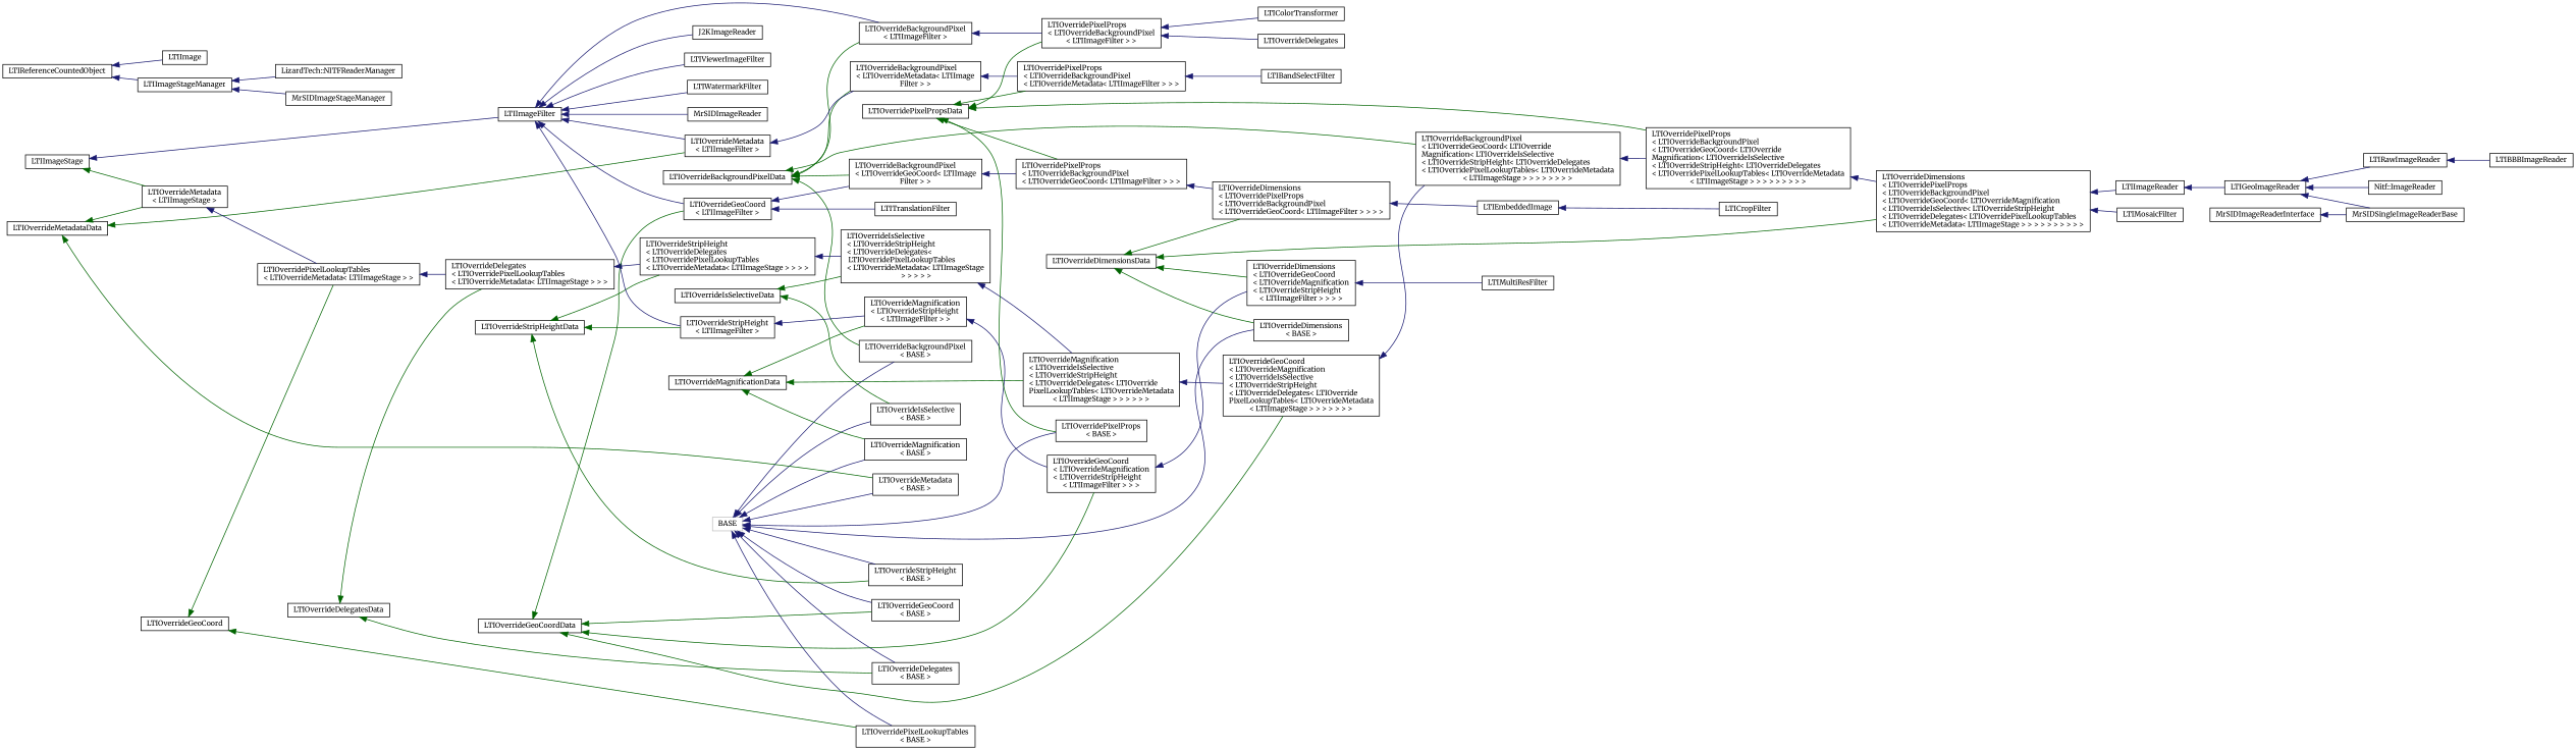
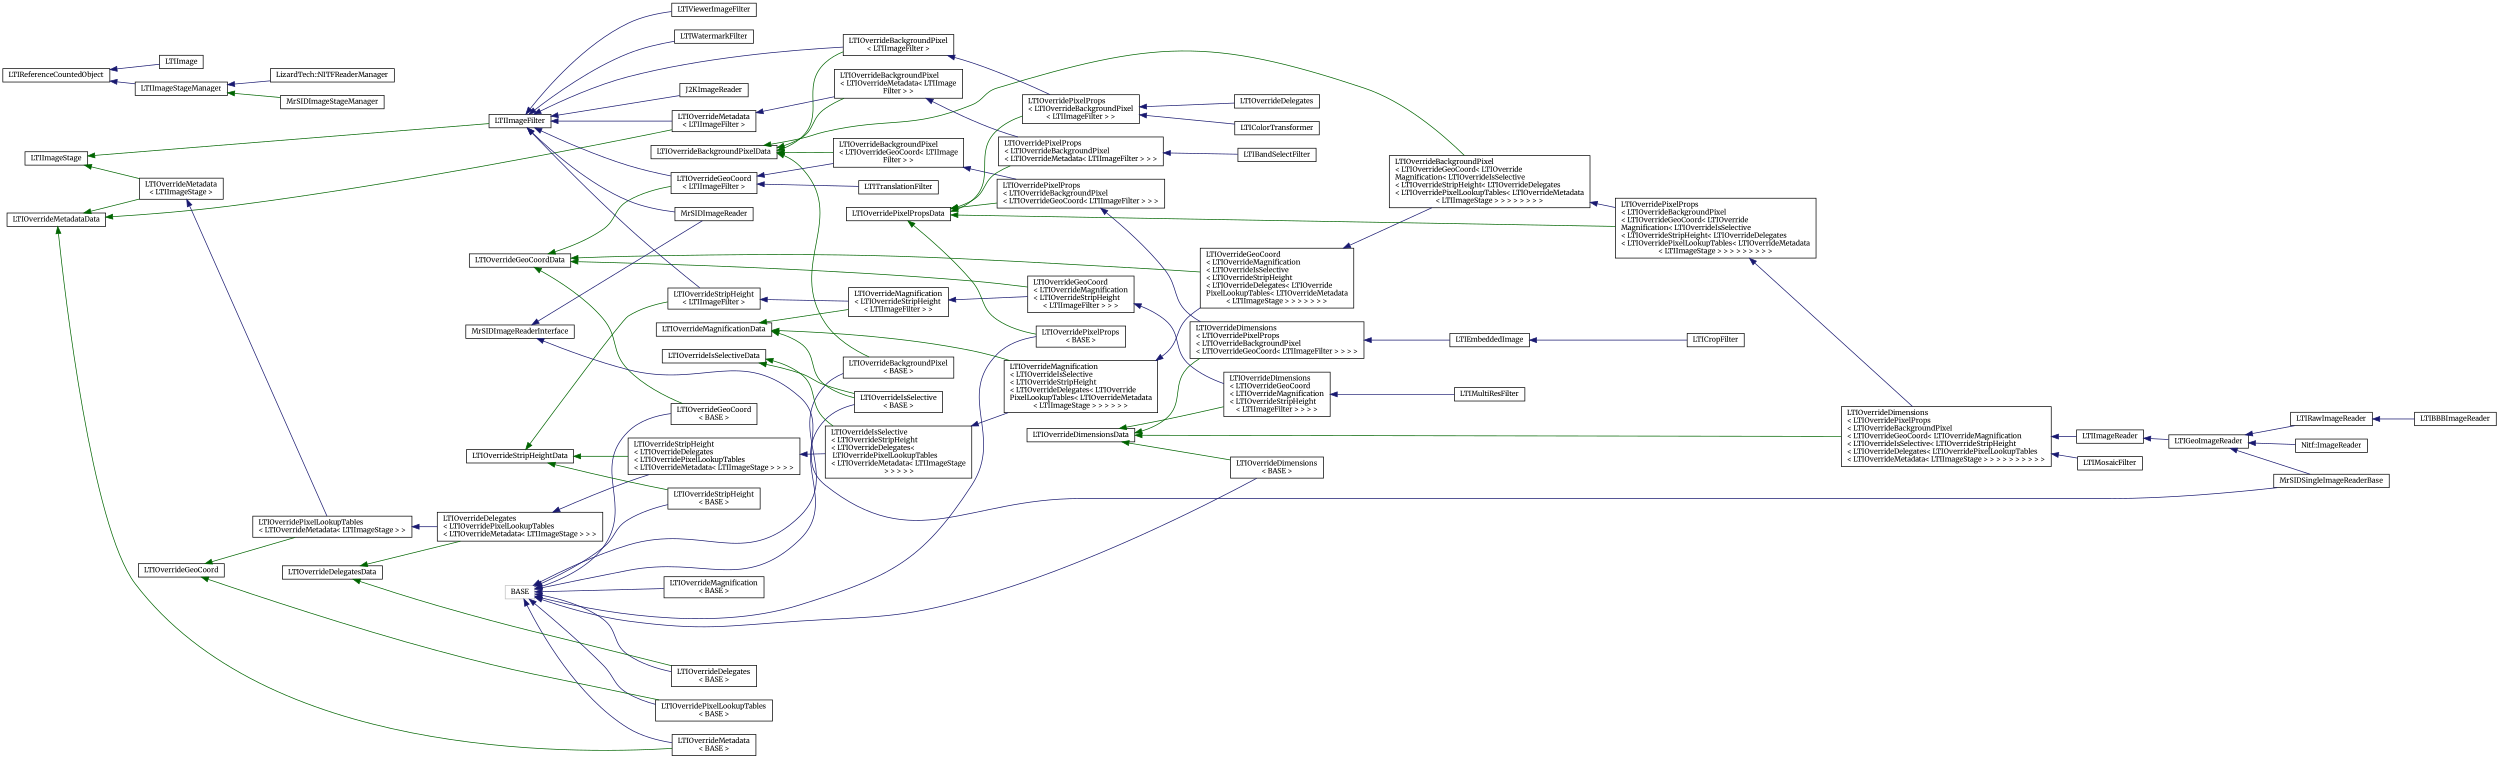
  digraph {
    fontname=Merriweather
    rankdir=LR
    node [color=black fontname=Merriweather fontsize=10 shape=record]
    edge [color=midnightblue dir=back fontname=Merriweather fontsize=10 labelfontname=Helvetica labelfontsize=10 style=solid]
    n1 [color=grey75 height=0.2 label=BASE width=0.4]
    n2 [height=0.2 label="LTIOverrideBackgroundPixel\l\< BASE \>" width=0.4]
    n3 [height=0.2 label="LTIOverrideDelegates\l\< BASE \>" width=0.4]
    n4 [height=0.2 label="LTIOverrideDimensions\l\< BASE \>" width=0.4]
    n5 [height=0.2 label="LTIOverrideGeoCoord\l\< BASE \>" width=0.4]
    n6 [height=0.2 label="LTIOverrideIsSelective\l\< BASE \>" width=0.4]
    n7 [height=0.2 label="LTIOverrideMagnification\l\< BASE \>" width=0.4]
    n8 [height=0.2 label="LTIOverrideMetadata\l\< BASE \>" width=0.4]
    n9 [height=0.2 label="LTIOverridePixelLookupTables\l\< BASE \>" width=0.4]
    n10 [height=0.2 label="LTIOverridePixelProps\l\< BASE \>" width=0.4]
    n11 [height=0.2 label="LTIOverrideStripHeight\l\< BASE \>" width=0.4]
    n12 [height=0.2 label=LTIOverrideBackgroundPixelData width=0.4]
    n13 [height=0.2 label="LTIOverrideBackgroundPixel\l\< LTIImageFilter \>" width=0.4]
    n14 [height=0.2 label="LTIOverrideBackgroundPixel\l\< LTIOverrideGeoCoord\< LTIImage\lFilter \> \>" width=0.4]
    n15 [height=0.2 label="LTIOverrideBackgroundPixel\l\< LTIOverrideGeoCoord\< LTIOverride\lMagnification\< LTIOverrideIsSelective\l\< LTIOverrideStripHeight\< LTIOverrideDelegates\l\< LTIOverridePixelLookupTables\< LTIOverrideMetadata\l\< LTIImageStage \> \> \> \> \> \> \> \>" width=0.4]
    n16 [height=0.2 label="LTIOverrideBackgroundPixel\l\< LTIOverrideMetadata\< LTIImage\lFilter \> \>" width=0.4]
    n17 [height=0.2 label="LTIOverridePixelProps\l\< LTIOverrideBackgroundPixel\l\< LTIImageFilter \> \>" width=0.4]
    n18 [height=0.2 label="LTIOverridePixelProps\l\< LTIOverrideBackgroundPixel\l\< LTIOverrideGeoCoord\< LTIImageFilter \> \> \>" width=0.4]
    n19 [height=0.2 label="LTIOverridePixelProps\l\< LTIOverrideBackgroundPixel\l\< LTIOverrideGeoCoord\< LTIOverride\lMagnification\< LTIOverrideIsSelective\l\< LTIOverrideStripHeight\< LTIOverrideDelegates\l\< LTIOverridePixelLookupTables\< LTIOverrideMetadata\l\< LTIImageStage \> \> \> \> \> \> \> \> \>" width=0.4]
    n20 [height=0.2 label="LTIOverridePixelProps\l\< LTIOverrideBackgroundPixel\l\< LTIOverrideMetadata\< LTIImageFilter \> \> \>" width=0.4]
    n21 [height=0.2 label=LTIColorTransformer width=0.4]
    n22 [height=0.2 label=LTIOverrideDelegates width=0.4]
    n23 [height=0.2 label="LTIOverrideDimensions\l\< LTIOverridePixelProps\l\< LTIOverrideBackgroundPixel\l\< LTIOverrideGeoCoord\< LTIImageFilter \> \> \> \>" width=0.4]
    n24 [height=0.2 label=LTIEmbeddedImage width=0.4]
    n25 [height=0.2 label=LTICropFilter width=0.4]
    n26 [height=0.2 label="LTIOverrideDimensions\l\< LTIOverridePixelProps\l\< LTIOverrideBackgroundPixel\l\< LTIOverrideGeoCoord\< LTIOverrideMagnification\l\< LTIOverrideIsSelective\< LTIOverrideStripHeight\l\< LTIOverrideDelegates\< LTIOverridePixelLookupTables\l\< LTIOverrideMetadata\< LTIImageStage \> \> \> \> \> \> \> \> \> \>" width=0.4]
    n27 [height=0.2 label=LTIImageReader width=0.4]
    n28 [height=0.2 label=LTIMosaicFilter width=0.4]
    n29 [height=0.2 label=LTIGeoImageReader width=0.4]
    n30 [height=0.2 label=LTIRawImageReader width=0.4]
    n31 [height=0.2 label=MrSIDSingleImageReaderBase width=0.4]
    n32 [height=0.2 label="Nitf::ImageReader" width=0.4]
    n33 [height=0.2 label=LTIBBBImageReader width=0.4]
    n34 [height=0.2 label=LTIBandSelectFilter width=0.4]
    n35 [height=0.2 label=LTIOverrideDelegatesData width=0.4]
    n36 [height=0.2 label="LTIOverrideDelegates\l\< LTIOverridePixelLookupTables\l\< LTIOverrideMetadata\< LTIImageStage \> \> \>" width=0.4]
    n37 [height=0.2 label="LTIOverrideStripHeight\l\< LTIOverrideDelegates\l\< LTIOverridePixelLookupTables\l\< LTIOverrideMetadata\< LTIImageStage \> \> \> \>" width=0.4]
    n38 [height=0.2 label="LTIOverrideIsSelective\l\< LTIOverrideStripHeight\l\< LTIOverrideDelegates\<\l LTIOverridePixelLookupTables\l\< LTIOverrideMetadata\< LTIImageStage\l \> \> \> \> \>" width=0.4]
    n39 [height=0.2 label="LTIOverrideMagnification\l\< LTIOverrideIsSelective\l\< LTIOverrideStripHeight\l\< LTIOverrideDelegates\< LTIOverride\lPixelLookupTables\< LTIOverrideMetadata\l\< LTIImageStage \> \> \> \> \> \>" width=0.4]
    n40 [height=0.2 label="LTIOverrideGeoCoord\l\< LTIOverrideMagnification\l\< LTIOverrideIsSelective\l\< LTIOverrideStripHeight\l\< LTIOverrideDelegates\< LTIOverride\lPixelLookupTables\< LTIOverrideMetadata\l\< LTIImageStage \> \> \> \> \> \> \>" width=0.4]
    n41 [height=0.2 label=LTIOverrideDimensionsData width=0.4]
    n42 [height=0.2 label="LTIOverrideDimensions\l\< LTIOverrideGeoCoord\l\< LTIOverrideMagnification\l\< LTIOverrideStripHeight\l\< LTIImageFilter \> \> \> \>" width=0.4]
    n43 [height=0.2 label=LTIMultiResFilter width=0.4]
    n44 [height=0.2 label=LTIOverrideGeoCoordData width=0.4]
    n45 [height=0.2 label="LTIOverrideGeoCoord\l\< LTIImageFilter \>" width=0.4]
    n46 [height=0.2 label="LTIOverrideGeoCoord\l\< LTIOverrideMagnification\l\< LTIOverrideStripHeight\l\< LTIImageFilter \> \> \>" width=0.4]
    n47 [height=0.2 label=LTITranslationFilter width=0.4]
    n48 [height=0.2 label=LTIOverrideIsSelectiveData width=0.4]
    n49 [height=0.2 label=LTIOverrideMagnificationData width=0.4]
    n50 [height=0.2 label="LTIOverrideMagnification\l\< LTIOverrideStripHeight\l\< LTIImageFilter \> \>" width=0.4]
    n51 [height=0.2 label=LTIOverrideMetadataData width=0.4]
    n52 [height=0.2 label="LTIOverrideMetadata\l\< LTIImageFilter \>" width=0.4]
    n53 [height=0.2 label="LTIOverrideMetadata\l\< LTIImageStage \>" width=0.4]
    n54 [height=0.2 label="LTIOverridePixelLookupTables\l\< LTIOverrideMetadata\< LTIImageStage \> \>" width=0.4]
    n55 [height=0.2 label=LTIOverrideGeoCoord width=0.4]
    n56 [height=0.2 label=LTIOverridePixelPropsData width=0.4]
    n57 [height=0.2 label=LTIOverrideStripHeightData width=0.4]
    n58 [height=0.2 label="LTIOverrideStripHeight\l\< LTIImageFilter \>" width=0.4]
    n59 [height=0.2 label=LTIReferenceCountedObject width=0.4]
    n60 [height=0.2 label=LTIImage width=0.4]
    n61 [height=0.2 label=LTIImageStageManager width=0.4]
    n62 [height=0.2 label="LizardTech::NITFReaderManager" width=0.4]
    n63 [height=0.2 label=MrSIDImageStageManager width=0.4]
    n64 [height=0.2 label=LTIImageStage width=0.4]
    n65 [height=0.2 label=LTIImageFilter width=0.4]
    n66 [height=0.2 label=J2KImageReader width=0.4]
    n67 [height=0.2 label=LTIViewerImageFilter width=0.4]
    n68 [height=0.2 label=LTIWatermarkFilter width=0.4]
    n69 [height=0.2 label=MrSIDImageReader width=0.4]
    n70 [height=0.2 label=MrSIDImageReaderInterface width=0.4]
    n1 -> n2
    n1 -> n3
    n1 -> n4
    n1 -> n5
    n1 -> n6
    n1 -> n7
    n1 -> n8
    n1 -> n9
    n1 -> n10
    n1 -> n11
    n12 -> n2 [color=darkgreen]
    n12 -> n13 [color=darkgreen]
    n12 -> n14 [color=darkgreen]
    n12 -> n15 [color=darkgreen]
    n12 -> n16 [color=darkgreen]
    n13 -> n17
    n14 -> n18
    n15 -> n19
    n16 -> n20
    n17 -> n21
    n17 -> n22
    n18 -> n23
    n19 -> n26
    n20 -> n34
    n23 -> n24
    n24 -> n25
    n26 -> n27
    n26 -> n28
    n27 -> n29
    n29 -> n30
    n29 -> n31
    n29 -> n32
    n30 -> n33
    n35 -> n3 [color=darkgreen]
    n35 -> n36 [color=darkgreen]
    n36 -> n37
    n37 -> n38
    n38 -> n39
    n39 -> n40
    n40 -> n15
    n41 -> n4 [color=darkgreen]
    n41 -> n23 [color=darkgreen]
    n41 -> n26 [color=darkgreen]
    n41 -> n42 [color=darkgreen]
    n42 -> n43
    n44 -> n5 [color=darkgreen]
    n44 -> n40 [color=darkgreen]
    n44 -> n45 [color=darkgreen]
    n44 -> n46 [color=darkgreen]
    n45 -> n14
    n45 -> n47
    n46 -> n42
    n48 -> n6 [color=darkgreen]
    n48 -> n38 [color=darkgreen]
-   n49 -> n7 [color=darkgreen]
+   n49 -> n6 [color=darkgreen]
    n49 -> n39 [color=darkgreen]
    n49 -> n50 [color=darkgreen]
    n50 -> n46
    n51 -> n8 [color=darkgreen]
    n51 -> n52 [color=darkgreen]
    n51 -> n53 [color=darkgreen]
    n52 -> n16
    n53 -> n54
    n54 -> n36
    n55 -> n9 [color=darkgreen]
    n55 -> n54 [color=darkgreen]
    n56 -> n10 [color=darkgreen]
    n56 -> n17 [color=darkgreen]
    n56 -> n18 [color=darkgreen]
    n56 -> n19 [color=darkgreen]
    n56 -> n20 [color=darkgreen]
    n57 -> n11 [color=darkgreen]
    n57 -> n37 [color=darkgreen]
    n57 -> n58 [color=darkgreen]
    n58 -> n50
    n59 -> n60
    n59 -> n61
    n61 -> n62
-   n61 -> n63
+   n61 -> n63 [color=darkgreen]
    n64 -> n53 [color=darkgreen]
-   n64 -> n65
+   n64 -> n65 [color=darkgreen]
    n65 -> n13
    n65 -> n45
    n65 -> n52
    n65 -> n58
    n65 -> n66
    n65 -> n67
    n65 -> n68
    n65 -> n69
    n70 -> n31
+   n70 -> n69
  }
